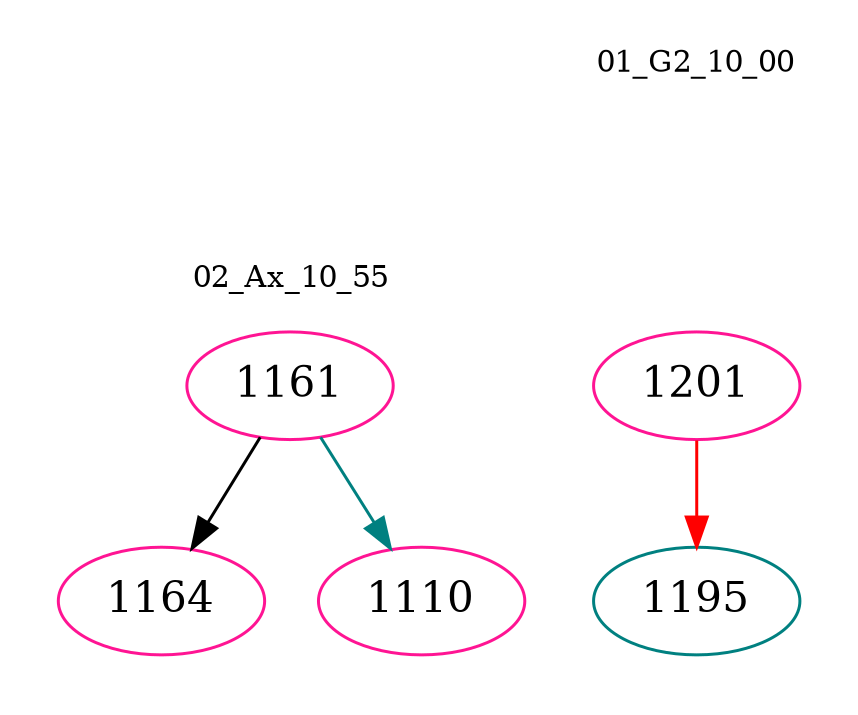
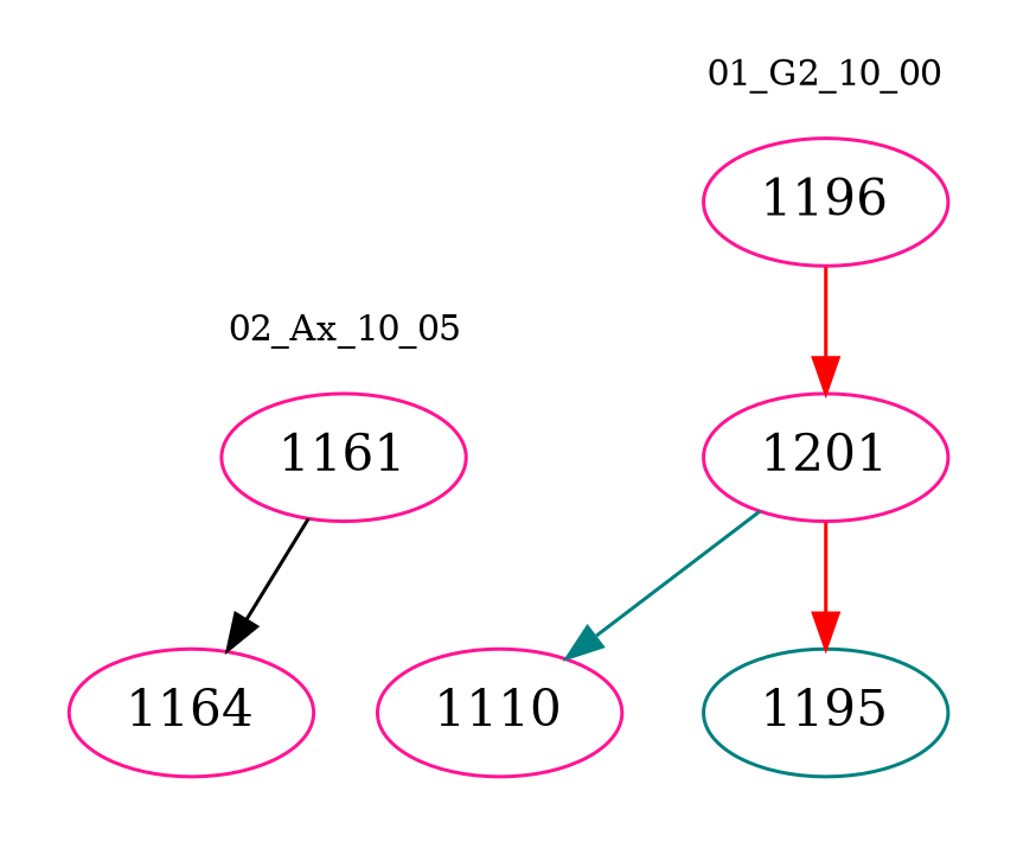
  digraph {
    node [color=deeppink]
    edge [color=red]
    n1 [label=1161]
    n2 [label=1110]
    n3 [label=1164]
+   n4 [label=1196]
    n5 [color=teal label=1195]
    n6 [label=1201]
    subgraph cluster_1 {
      color=white
      fontsize=10
-     label="02_Ax_10_55"
+     label="02_Ax_10_05"
      n1
      n2
      n3
    }
    subgraph cluster_2 {
      color=white
      fontsize=10
      label="01_G2_10_00"
+     n4
      n5
      n6
    }
-   n1 -> n2 [color=teal]
+   n6 -> n2 [color=teal]
    n1 -> n3 [color=black]
+   n4 -> n6
    n6 -> n5
  }
